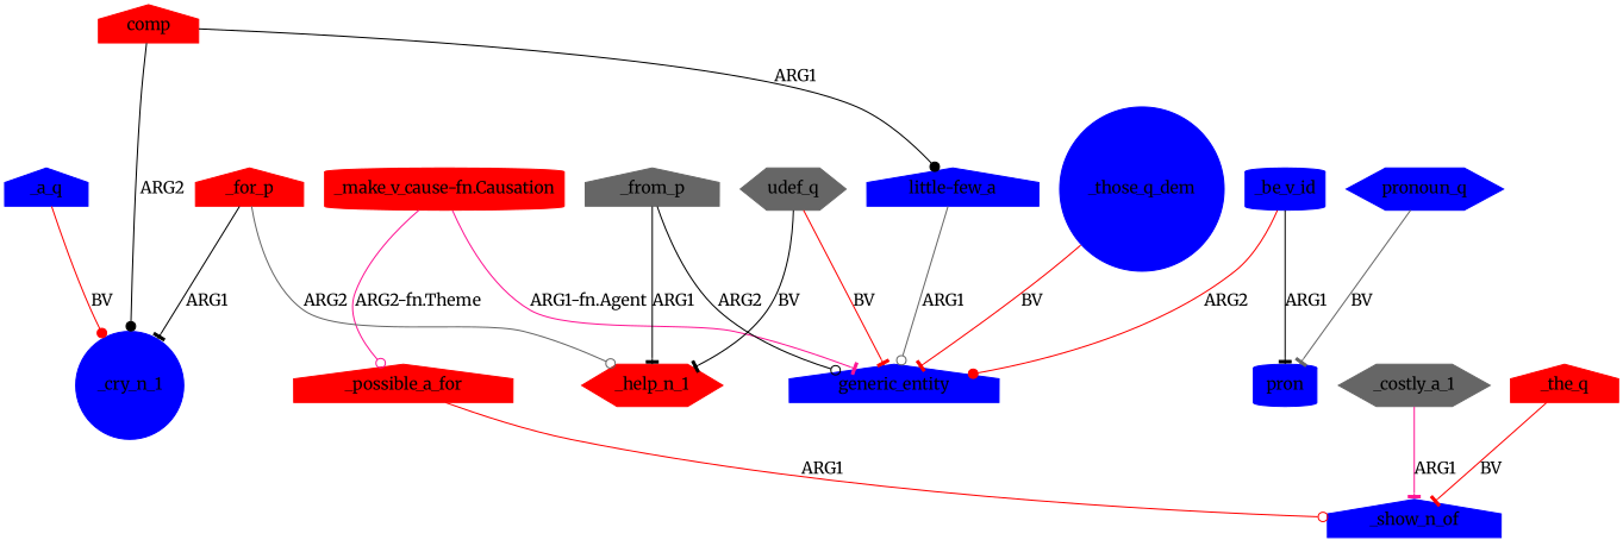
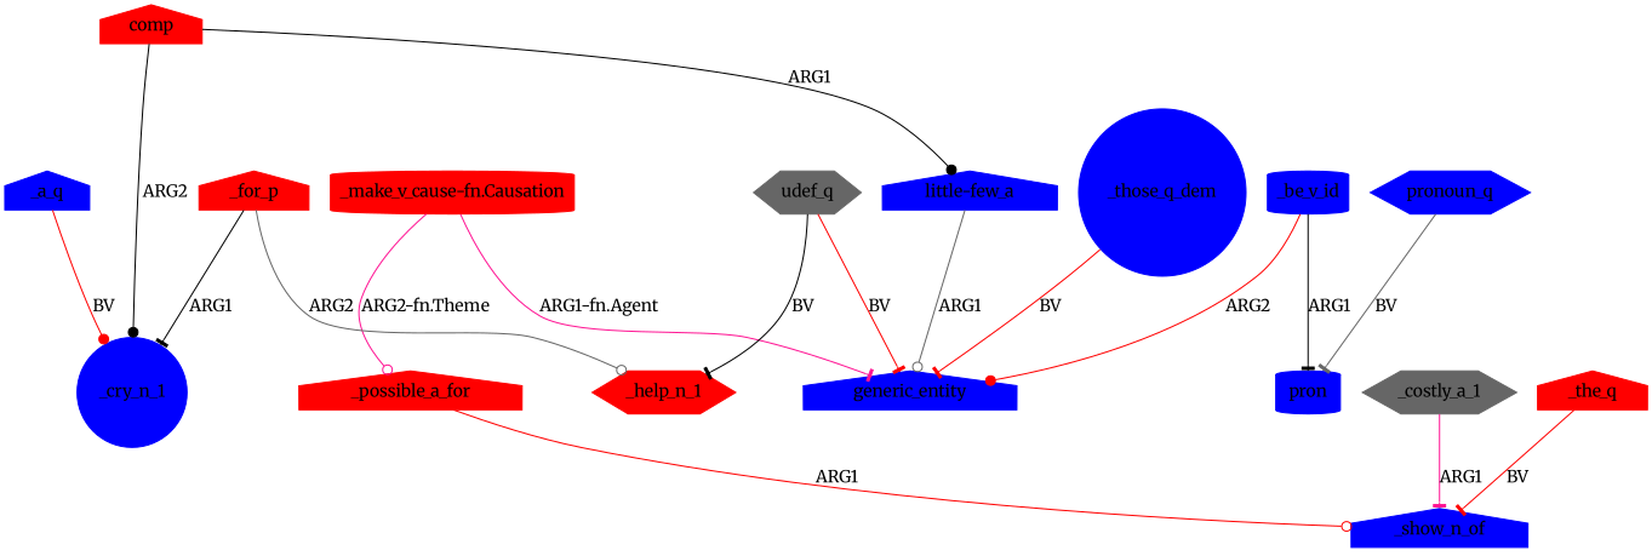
  digraph {
    fontname=Merriweather
    node [color=blue fontname=Merriweather shape=house style=filled]
    edge [arrowhead=tee color=black fontname=Merriweather]
    "_make_v_cause-fn.Causation" [color=red shape=cylinder]
    generic_entity
    _possible_a_for [color=red]
    _show_n_of
    comp [color=red]
    _cry_n_1 [shape=circle]
    "little-few_a"
    udef_q [color=gray40 shape=hexagon]
    _help_n_1 [color=red shape=hexagon]
    _for_p [color=red]
-   _from_p [color=gray40]
    _be_v_id [shape=cylinder]
    pron [shape=cylinder]
    pronoun_q [shape=hexagon]
    _costly_a_1 [color=gray40 shape=hexagon]
    _those_q_dem [shape=circle]
    _the_q [color=red]
    _a_q
    "_make_v_cause-fn.Causation" -> generic_entity [color=deeppink label="ARG1-fn.Agent"]
    "_make_v_cause-fn.Causation" -> _possible_a_for [arrowhead=odot color=deeppink label="ARG2-fn.Theme"]
    _possible_a_for -> _show_n_of [arrowhead=odot color=red label=ARG1]
    comp -> _cry_n_1 [arrowhead=dot label=ARG2]
    comp -> "little-few_a" [arrowhead=dot label=ARG1]
    "little-few_a" -> generic_entity [arrowhead=odot color=gray40 label=ARG1]
    udef_q -> generic_entity [color=red label=BV]
    udef_q -> _help_n_1 [label=BV]
    _for_p -> _cry_n_1 [label=ARG1]
    _for_p -> _help_n_1 [arrowhead=odot color=gray40 label=ARG2]
-   _from_p -> generic_entity [arrowhead=odot label=ARG2]
-   _from_p -> _help_n_1 [label=ARG1]
    _be_v_id -> generic_entity [arrowhead=dot color=red label=ARG2]
    _be_v_id -> pron [label=ARG1]
    pronoun_q -> pron [color=gray40 label=BV]
    _costly_a_1 -> _show_n_of [color=deeppink label=ARG1]
    _those_q_dem -> generic_entity [color=red label=BV]
    _the_q -> _show_n_of [color=red label=BV]
    _a_q -> _cry_n_1 [arrowhead=dot color=red label=BV]
  }
